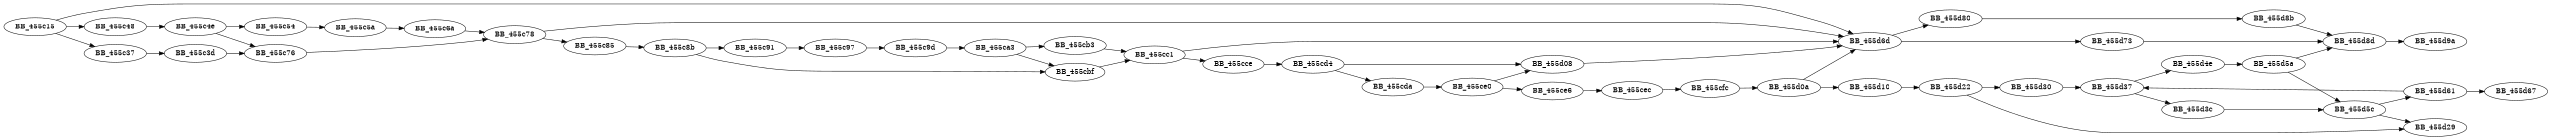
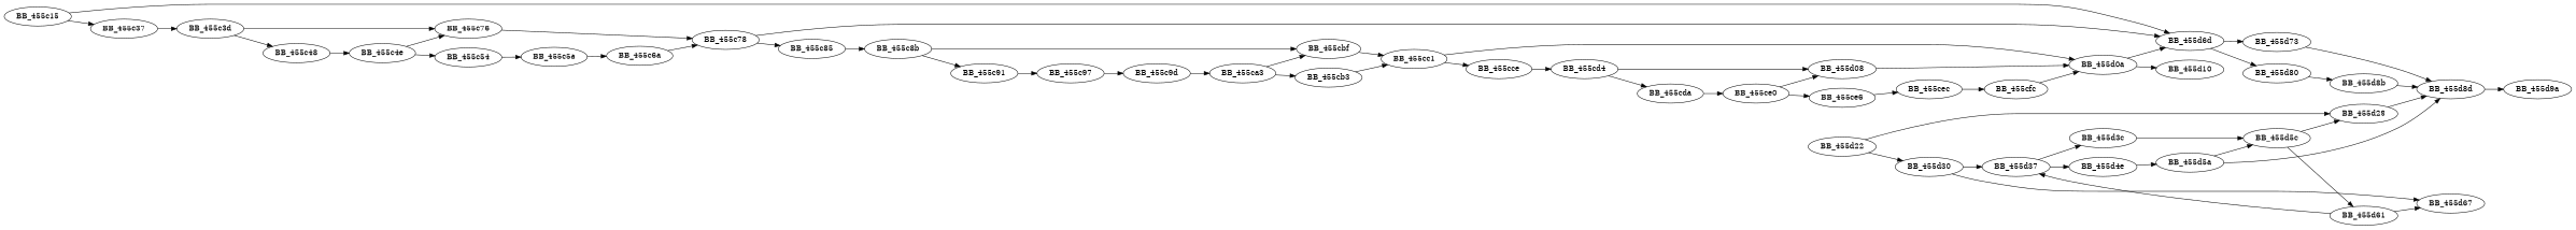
  digraph {
    rankdir=LR
    BB_455c15
    BB_455c37
    BB_455d6d
    BB_455c3d
    BB_455d73
    BB_455d80
    BB_455c48
    BB_455c76
    BB_455d8d
    BB_455d8b
    BB_455c4e
    BB_455c78
    BB_455c54
    BB_455c85
    BB_455c5a
    BB_455c6a
    BB_455c8b
    BB_455c91
    BB_455cbf
    BB_455c97
    BB_455cc1
    BB_455c9d
    BB_455cce
    BB_455ca3
    BB_455cb3
    BB_455cd4
    BB_455cda
    BB_455d08
    BB_455ce0
    BB_455d0a
    BB_455ce6
    BB_455d10
    BB_455cec
    BB_455cfc
    BB_455d22
    BB_455d29
    BB_455d30
    BB_455d37
    BB_455d67
    BB_455d9a
    BB_455d3c
    BB_455d4e
    BB_455d5c
    BB_455d5a
    BB_455d61
    BB_455c15 -> BB_455c37
    BB_455c15 -> BB_455d6d
    BB_455c37 -> BB_455c3d
    BB_455d6d -> BB_455d73
    BB_455d6d -> BB_455d80
-   BB_455c15 -> BB_455c48
+   BB_455c3d -> BB_455c48
    BB_455c3d -> BB_455c76
    BB_455d73 -> BB_455d8d
    BB_455d80 -> BB_455d8b
    BB_455c48 -> BB_455c4e
    BB_455c76 -> BB_455c78
    BB_455d8d -> BB_455d9a
    BB_455d8b -> BB_455d8d
    BB_455c4e -> BB_455c76
    BB_455c4e -> BB_455c54
    BB_455c78 -> BB_455d6d
    BB_455c78 -> BB_455c85
    BB_455c54 -> BB_455c5a
    BB_455c85 -> BB_455c8b
    BB_455c5a -> BB_455c6a
    BB_455c6a -> BB_455c78
    BB_455c8b -> BB_455c91
    BB_455c8b -> BB_455cbf
    BB_455c91 -> BB_455c97
    BB_455cbf -> BB_455cc1
    BB_455c97 -> BB_455c9d
-   BB_455cc1 -> BB_455d6d
+   BB_455cc1 -> BB_455d0a
    BB_455cc1 -> BB_455cce
    BB_455c9d -> BB_455ca3
    BB_455cce -> BB_455cd4
    BB_455ca3 -> BB_455cbf
    BB_455ca3 -> BB_455cb3
    BB_455cb3 -> BB_455cc1
    BB_455cd4 -> BB_455cda
    BB_455cd4 -> BB_455d08
    BB_455cda -> BB_455ce0
-   BB_455d08 -> BB_455d6d
+   BB_455d08 -> BB_455d0a
    BB_455ce0 -> BB_455d08
    BB_455ce0 -> BB_455ce6
    BB_455d0a -> BB_455d6d
    BB_455d0a -> BB_455d10
    BB_455ce6 -> BB_455cec
-   BB_455d10 -> BB_455d22
    BB_455cec -> BB_455cfc
    BB_455cfc -> BB_455d0a
    BB_455d22 -> BB_455d29
    BB_455d22 -> BB_455d30
+   BB_455d29 -> BB_455d8d
    BB_455d30 -> BB_455d37
+   BB_455d30 -> BB_455d67
    BB_455d37 -> BB_455d3c
    BB_455d37 -> BB_455d4e
    BB_455d3c -> BB_455d5c
    BB_455d4e -> BB_455d5a
    BB_455d5c -> BB_455d29
    BB_455d5c -> BB_455d61
    BB_455d5a -> BB_455d8d
    BB_455d5a -> BB_455d5c
    BB_455d61 -> BB_455d37
    BB_455d61 -> BB_455d67
  }
